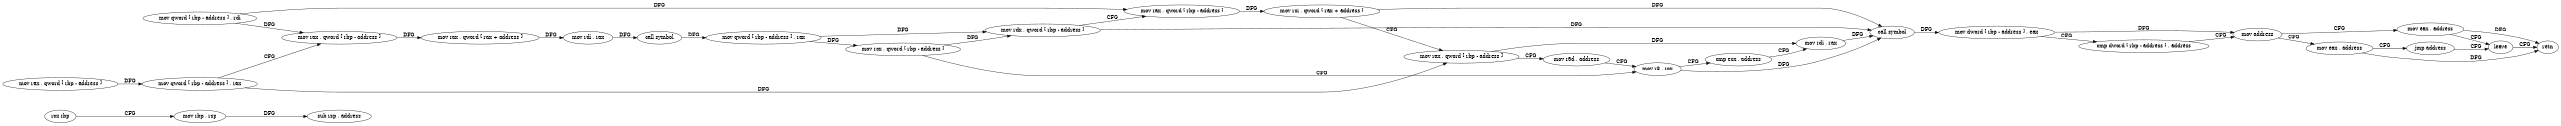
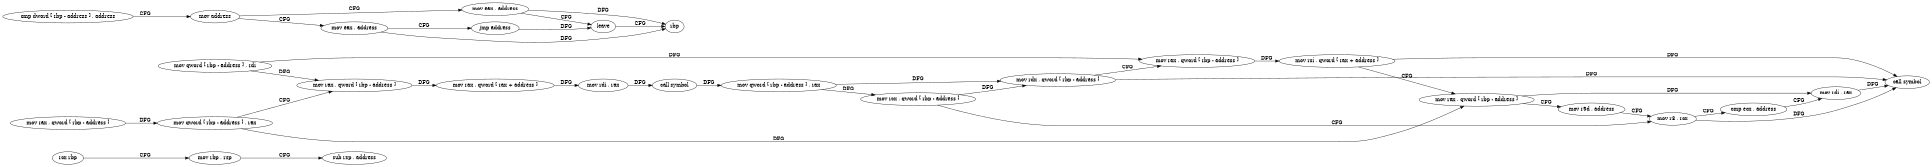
  digraph {
    rankdir=LR
    n1 [label="rcx rbp"]
    n2 [label="mov rbp , rsp"]
    n3 [label="sub rsp , address"]
    n4 [label="mov qword [ rbp - address ] , rdi"]
    n5 [label="mov rax , qword [ rbp - address ]"]
    n6 [label="mov rax , qword [ rbp - address ]"]
    n7 [label="mov rax , qword [ rax + address ]"]
    n8 [label="mov rsi , qword [ rax + address ]"]
    n9 [label="mov rax , qword [ rbp - address ]"]
    n10 [label="mov qword [ rbp - address ] , rax"]
    n11 [label="mov rax , qword [ rbp - address ]"]
    n12 [label="mov r9d , address"]
    n13 [label="mov rdi , rax"]
    n14 [label="mov rdi , rax"]
    n15 [label="call symbol"]
    n16 [label="mov qword [ rbp - address ] , rax"]
    n17 [label="mov rcx , qword [ rbp - address ]"]
    n18 [label="mov rdx , qword [ rbp - address ]"]
    n19 [label="mov r8 , rcx"]
    n20 [label="call symbol"]
    n21 [label="cmp ecx , address"]
-   n22 [label="mov dword [ rbp - address ] , eax"]
    n23 [label="cmp dword [ rbp - address ] , address"]
    n24 [label="mov address"]
    n25 [label="mov eax , address"]
    n26 [label="mov eax , address"]
    n27 [label=leave]
-   n28 [label=retn]
+   n28 [label=rbp]
    n29 [label="jmp address"]
    n1 -> n2 [label=CFG]
-   n2 -> n3 [label=DFG]
+   n2 -> n3 [label=CFG]
    n4 -> n5 [label=DFG]
    n4 -> n6 [label=DFG]
    n5 -> n7 [label=DFG]
    n6 -> n8 [label=DFG]
    n7 -> n14 [label=DFG]
    n8 -> n11 [label=CFG]
    n8 -> n20 [label=DFG]
    n9 -> n10 [label=DFG]
    n10 -> n5 [label=CFG]
    n10 -> n11 [label=DFG]
    n11 -> n12 [label=CFG]
    n11 -> n13 [label=DFG]
    n12 -> n19 [label=CFG]
    n13 -> n20 [label=DFG]
    n14 -> n15 [label=DFG]
    n15 -> n16 [label=DFG]
    n16 -> n17 [label=DFG]
    n16 -> n18 [label=DFG]
    n17 -> n18 [label=DFG]
    n17 -> n19 [label=CFG]
    n18 -> n6 [label=CFG]
    n18 -> n20 [label=DFG]
    n19 -> n20 [label=DFG]
    n19 -> n21 [label=CFG]
-   n20 -> n22 [label=DFG]
    n21 -> n13 [label=CFG]
-   n22 -> n23 [label=CFG]
-   n22 -> n24 [label=DFG]
    n23 -> n24 [label=CFG]
    n24 -> n25 [label=CFG]
    n24 -> n26 [label=CFG]
    n25 -> n27 [label=CFG]
    n25 -> n28 [label=DFG]
    n26 -> n28 [label=DFG]
    n26 -> n29 [label=CFG]
    n27 -> n28 [label=CFG]
-   n29 -> n27 [label=CFG]
+   n29 -> n27 [label=DFG]
  }
